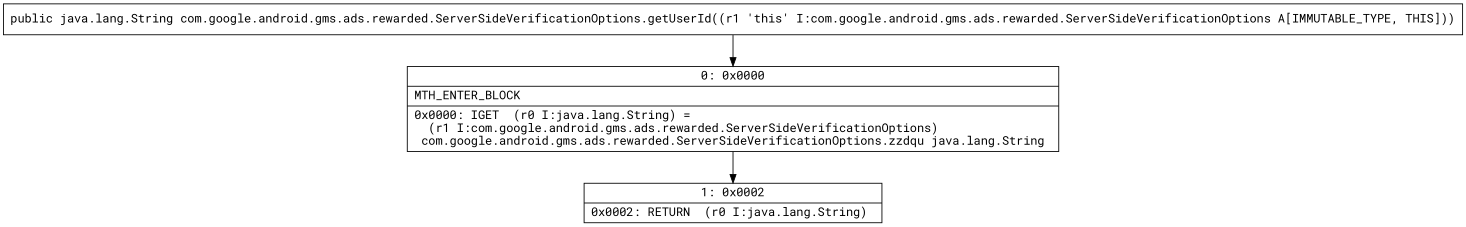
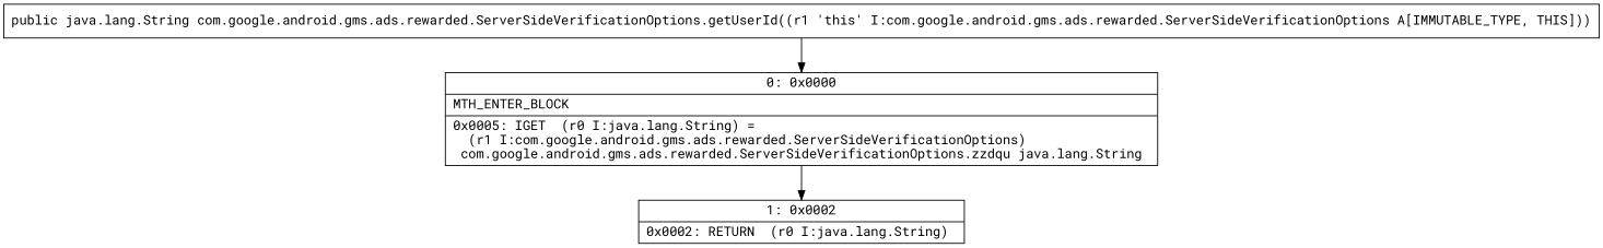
  digraph {
    fontname="Roboto Mono"
    node [shape=record fontname="Roboto Mono"]
    edge [fontname="Roboto Mono"]
-   n1 [label="{0\:\ 0x0000|MTH_ENTER_BLOCK\l|0x0000: IGET  (r0 I:java.lang.String) = \l  (r1 I:com.google.android.gms.ads.rewarded.ServerSideVerificationOptions)\l com.google.android.gms.ads.rewarded.ServerSideVerificationOptions.zzdqu java.lang.String \l}"]
+   n1 [label="{0\:\ 0x0000|MTH_ENTER_BLOCK\l|0x0005: IGET  (r0 I:java.lang.String) = \l  (r1 I:com.google.android.gms.ads.rewarded.ServerSideVerificationOptions)\l com.google.android.gms.ads.rewarded.ServerSideVerificationOptions.zzdqu java.lang.String \l}"]
    n2 [label="{1\:\ 0x0002|0x0002: RETURN  (r0 I:java.lang.String) \l}"]
    n3 [label="{public java.lang.String com.google.android.gms.ads.rewarded.ServerSideVerificationOptions.getUserId((r1 'this' I:com.google.android.gms.ads.rewarded.ServerSideVerificationOptions A[IMMUTABLE_TYPE, THIS])) }"]
    n1 -> n2
    n3 -> n1
  }
